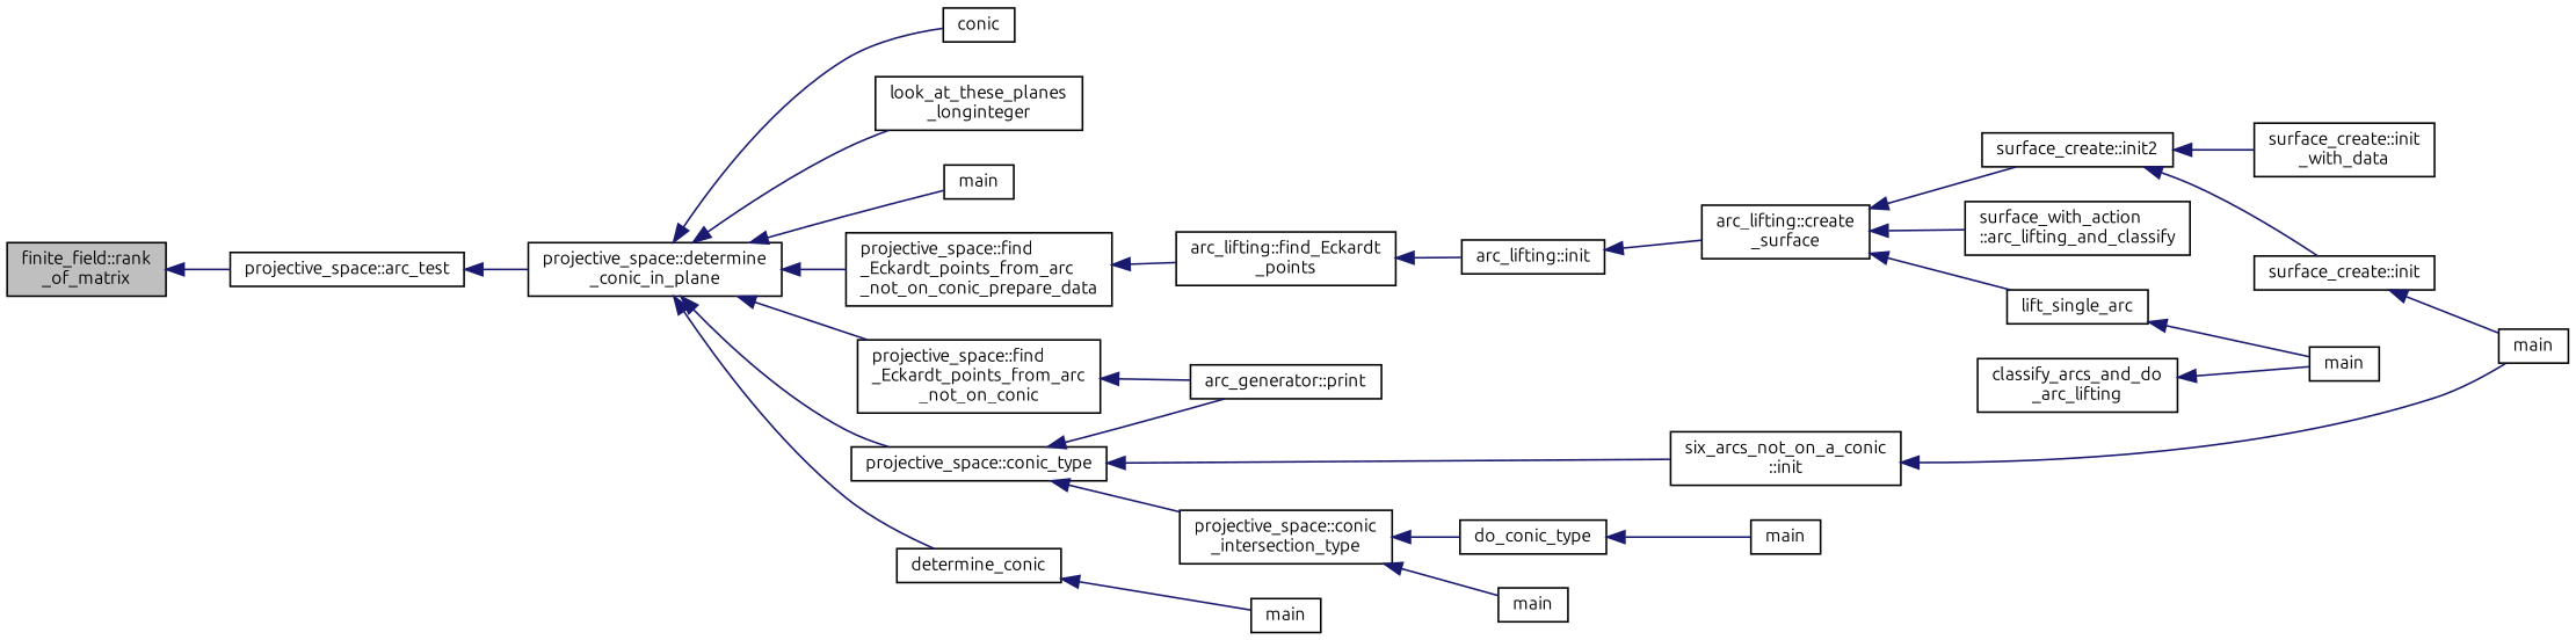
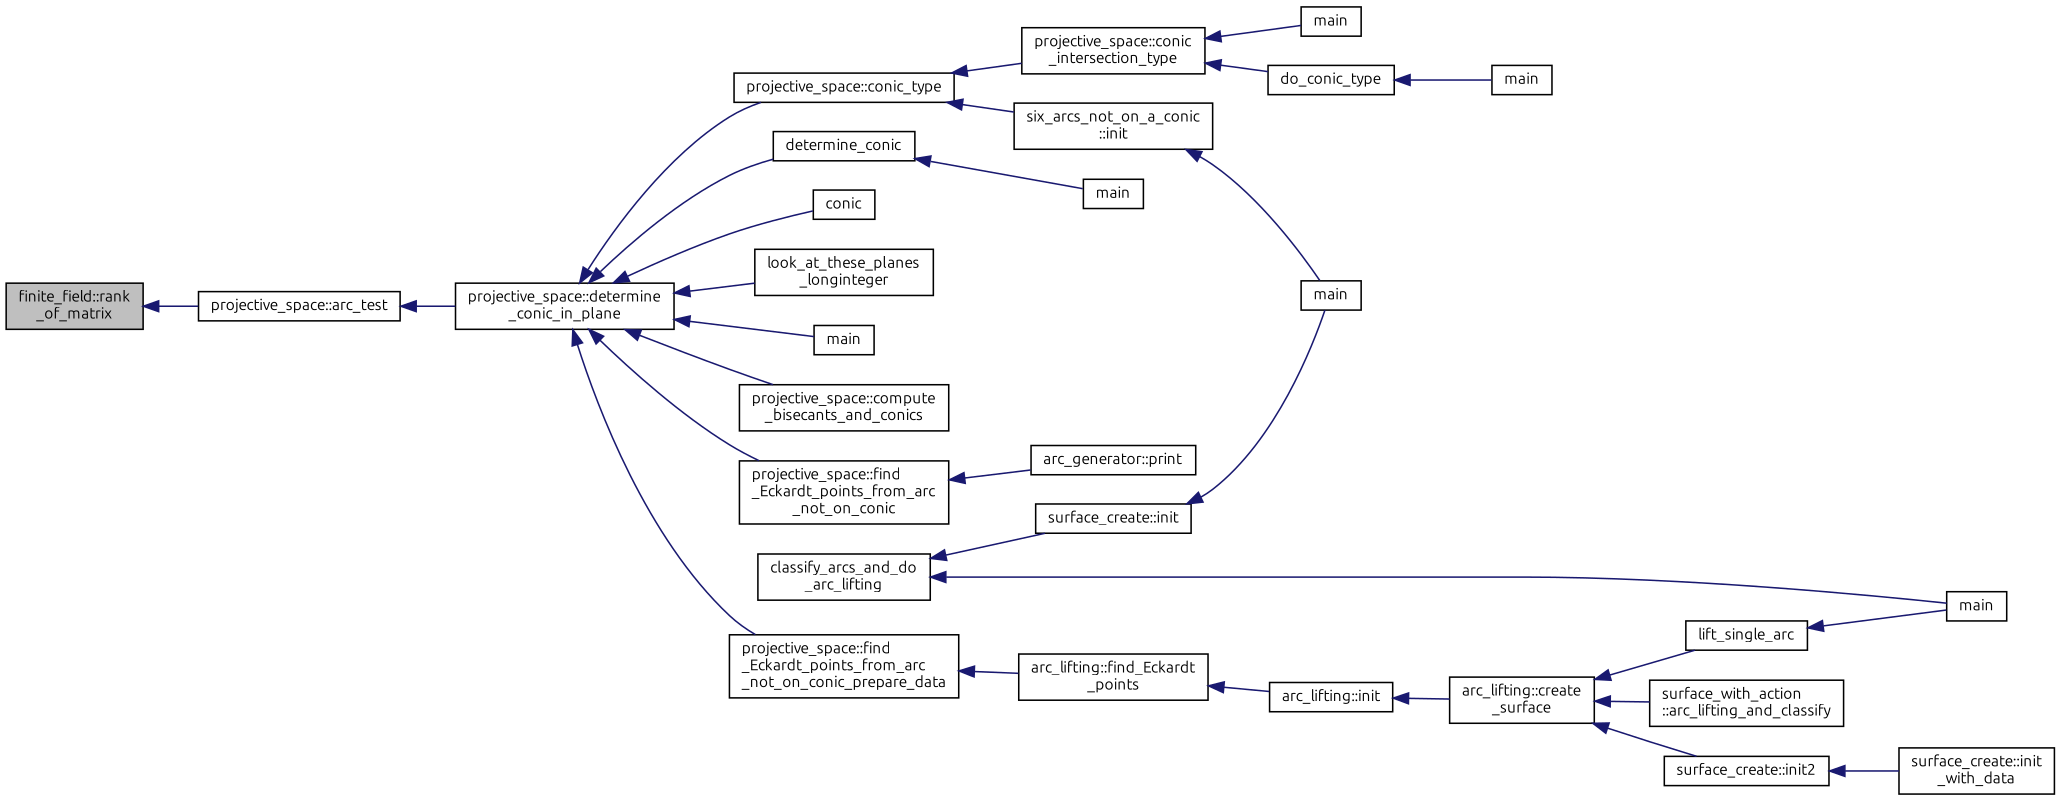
  digraph {
    fontname=Ubuntu
    rankdir=LR
    node [color=black fillcolor=white fontname=Ubuntu fontsize=10 shape=record style=filled]
    edge [color=midnightblue dir=back fontname=Ubuntu fontsize=10 labelfontname=Helvetica labelfontsize=10 style=solid]
    n1 [fillcolor=grey75 fontcolor=black height=0.2 label="finite_field::rank\l_of_matrix" width=0.4]
    n2 [height=0.2 label="projective_space::arc_test" width=0.4]
    n3 [height=0.2 label="projective_space::determine\l_conic_in_plane" width=0.4]
    n4 [height=0.2 label=conic width=0.4]
    n5 [height=0.2 label="look_at_these_planes\l_longinteger" width=0.4]
    n6 [height=0.2 label=main width=0.4]
+   n7 [height=0.2 label="projective_space::compute\l_bisecants_and_conics" width=0.4]
    n8 [height=0.2 label="projective_space::find\l_Eckardt_points_from_arc\l_not_on_conic" width=0.4]
    n9 [height=0.2 label="projective_space::find\l_Eckardt_points_from_arc\l_not_on_conic_prepare_data" width=0.4]
    n10 [height=0.2 label="projective_space::conic_type" width=0.4]
    n11 [height=0.2 label=determine_conic width=0.4]
    n12 [height=0.2 label="arc_generator::print" width=0.4]
    n13 [height=0.2 label="arc_lifting::find_Eckardt\l_points" width=0.4]
    n14 [height=0.2 label="projective_space::conic\l_intersection_type" width=0.4]
    n15 [height=0.2 label="six_arcs_not_on_a_conic\l::init" width=0.4]
    n16 [height=0.2 label=main width=0.4]
    n17 [height=0.2 label="arc_lifting::init" width=0.4]
    n18 [height=0.2 label="arc_lifting::create\l_surface" width=0.4]
    n19 [height=0.2 label=lift_single_arc width=0.4]
    n20 [height=0.2 label="surface_create::init2" width=0.4]
    n21 [height=0.2 label="surface_with_action\l::arc_lifting_and_classify" width=0.4]
    n22 [height=0.2 label=main width=0.4]
    n23 [height=0.2 label="surface_create::init\l_with_data" width=0.4]
    n24 [height=0.2 label="surface_create::init" width=0.4]
    n25 [height=0.2 label=main width=0.4]
    n26 [height=0.2 label="classify_arcs_and_do\l_arc_lifting" width=0.4]
    n27 [height=0.2 label=main width=0.4]
    n28 [height=0.2 label=do_conic_type width=0.4]
    n29 [height=0.2 label=main width=0.4]
    n1 -> n2
    n2 -> n3
    n3 -> n4
    n3 -> n5
    n3 -> n6
+   n3 -> n7
    n3 -> n8
    n3 -> n9
    n3 -> n10
    n3 -> n11
    n8 -> n12
    n9 -> n13
-   n10 -> n12
    n10 -> n14
    n10 -> n15
    n11 -> n16
    n13 -> n17
    n14 -> n27
    n14 -> n28
    n15 -> n25
    n17 -> n18
    n18 -> n19
    n18 -> n20
    n18 -> n21
    n19 -> n22
    n20 -> n23
-   n20 -> n24
+   n26 -> n24
    n24 -> n25
    n26 -> n22
    n28 -> n29
  }
